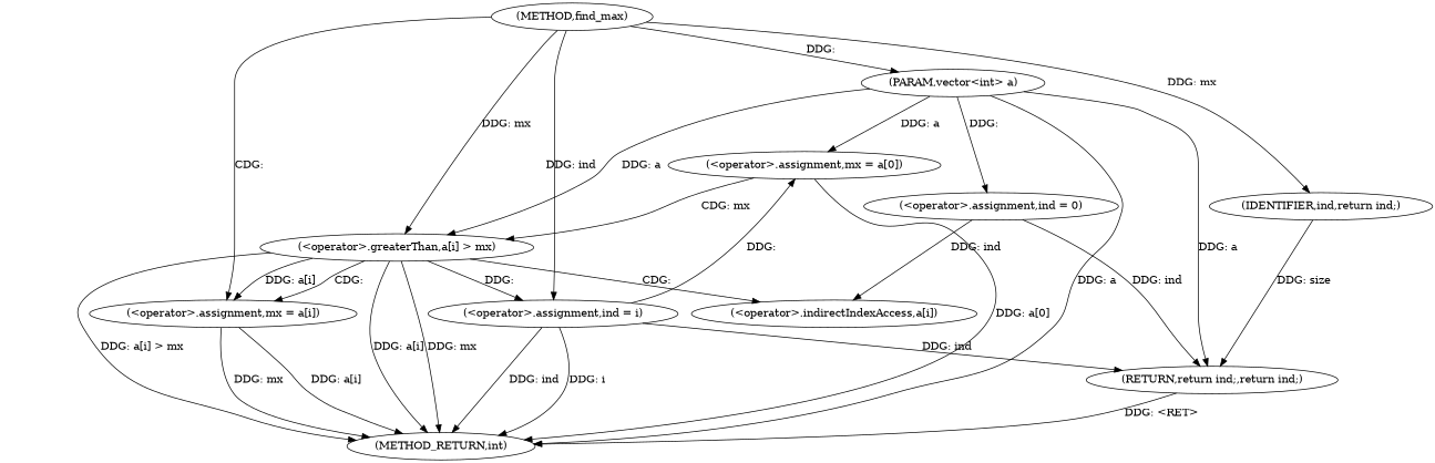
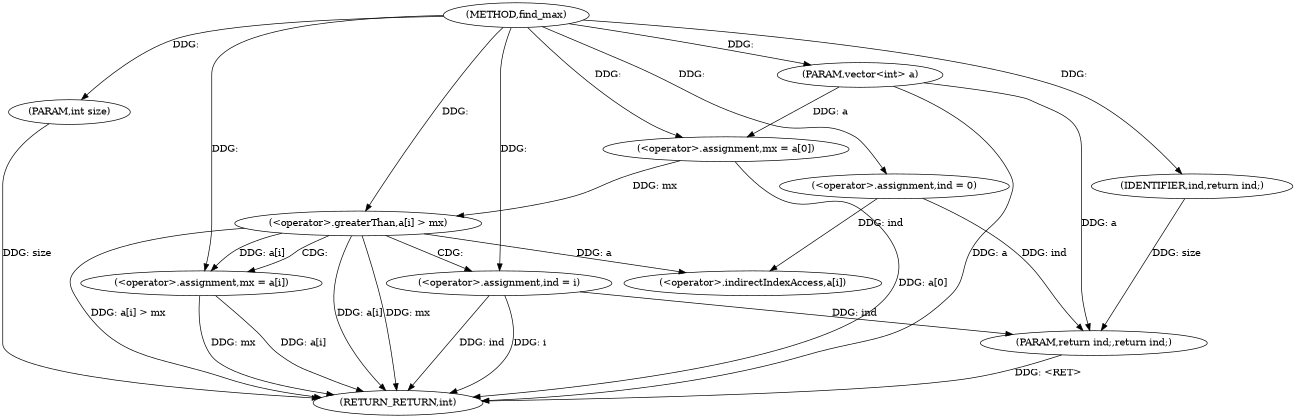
  digraph {
    n1 [label="(METHOD,find_max)"]
    n2 [label="(PARAM,vector<int> a)"]
+   n3 [label="(PARAM,int size)"]
    n4 [label="(<operator>.assignment,mx = a[0])"]
    n5 [label="(<operator>.assignment,ind = 0)"]
    n6 [label="(IDENTIFIER,ind,return ind;)"]
    n7 [label="(<operator>.greaterThan,a[i] > mx)"]
    n8 [label="(<operator>.assignment,mx = a[i])"]
    n9 [label="(<operator>.assignment,ind = i)"]
-   n10 [label="(METHOD_RETURN,int)"]
-   n11 [label="(RETURN,return ind;,return ind;)"]
+   n10 [label="(RETURN_RETURN,int)"]
+   n11 [label="(PARAM,return ind;,return ind;)"]
    n12 [label="(<operator>.indirectIndexAccess,a[i])"]
    n1 -> n2 [label="DDG: "]
-   n9 -> n4 [label="DDG: "]
-   n2 -> n5 [label="DDG: "]
-   n1 -> n6 [label="DDG: mx"]
-   n1 -> n7 [label="DDG: mx"]
-   n1 -> n8 [label="CDG: "]
-   n1 -> n9 [label="DDG: ind"]
+   n1 -> n3 [label="DDG: "]
+   n1 -> n4 [label="DDG: "]
+   n1 -> n5 [label="DDG: "]
+   n1 -> n6 [label="DDG: "]
+   n1 -> n7 [label="DDG: "]
+   n1 -> n8 [label="DDG: "]
+   n1 -> n9 [label="DDG: "]
    n2 -> n4 [label="DDG: a"]
-   n2 -> n7 [label="DDG: a"]
    n2 -> n10 [label="DDG: a"]
    n2 -> n11 [label="DDG: a"]
-   n4 -> n7 [label="CDG: mx"]
+   n3 -> n10 [label="DDG: size"]
+   n4 -> n7 [label="DDG: mx"]
    n4 -> n10 [label="DDG: a[0]"]
    n5 -> n11 [label="DDG: ind"]
    n5 -> n12 [label="DDG: ind"]
    n6 -> n11 [label="DDG: size"]
    n7 -> n8 [label="DDG: a[i]"]
    n7 -> n8 [label="CDG: "]
-   n7 -> n9 [label="DDG: "]
+   n7 -> n9 [label="CDG: "]
    n7 -> n10 [label="DDG: a[i]"]
    n7 -> n10 [label="DDG: mx"]
    n7 -> n10 [label="DDG: a[i] > mx"]
-   n7 -> n12 [label="CDG: "]
+   n7 -> n12 [label="DDG: a"]
    n8 -> n10 [label="DDG: mx"]
    n8 -> n10 [label="DDG: a[i]"]
    n9 -> n10 [label="DDG: ind"]
    n9 -> n10 [label="DDG: i"]
    n9 -> n11 [label="DDG: ind"]
    n11 -> n10 [label="DDG: <RET>"]
  }
